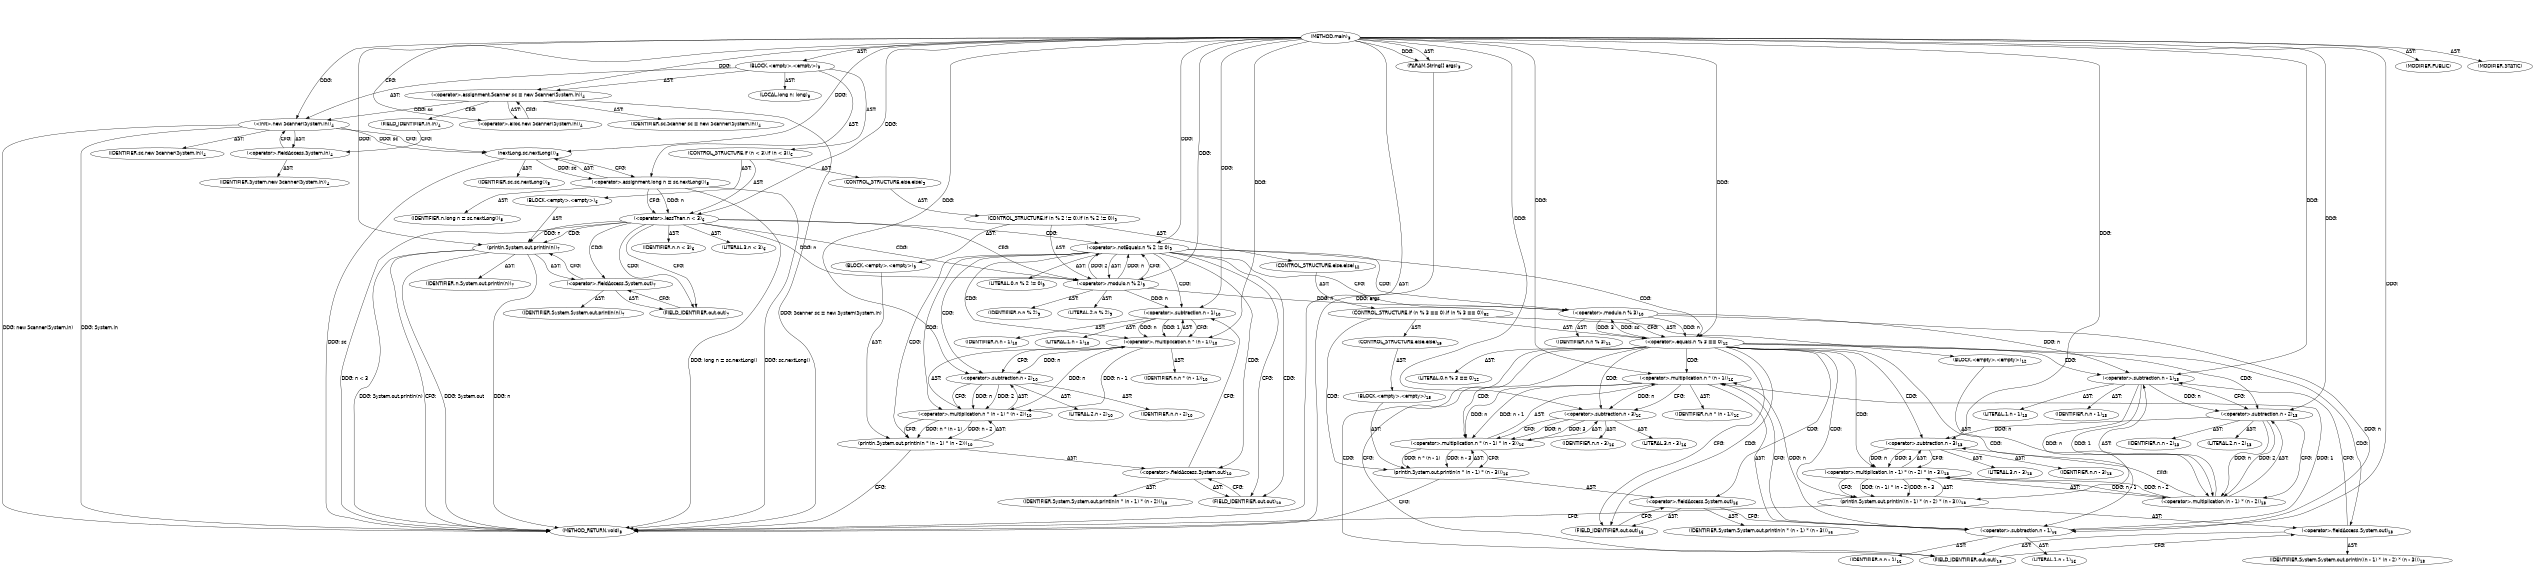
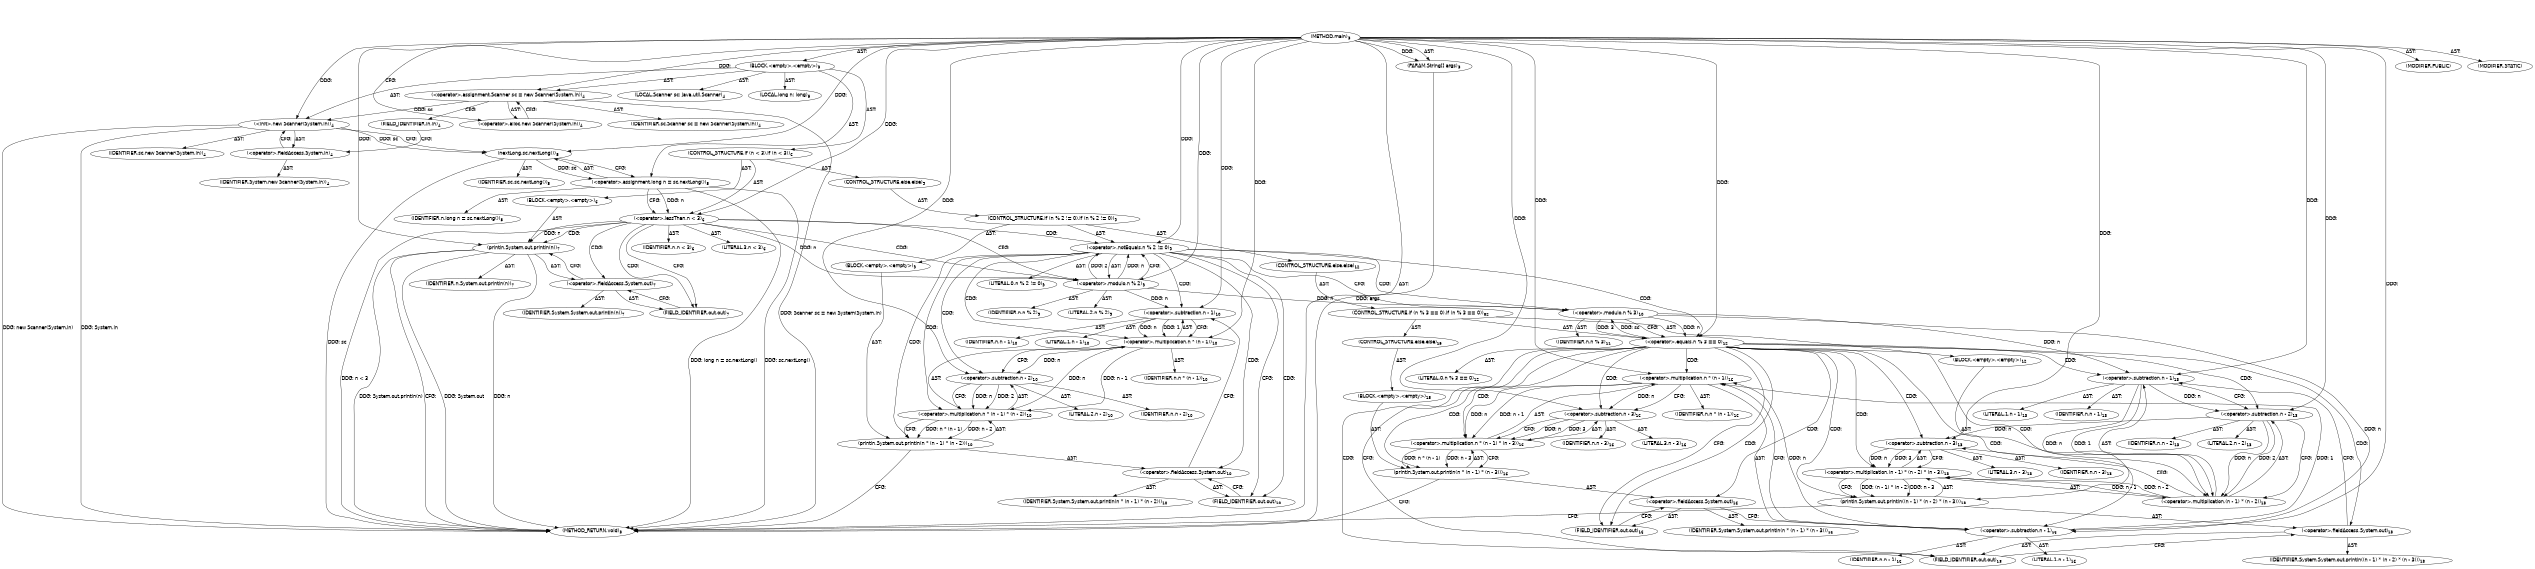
  digraph {
    fontname="DejaVu Sans"
    node [fontname="DejaVu Sans"]
    edge [fontname="DejaVu Sans"]
    n1 [label=<(METHOD,main)<SUB>3</SUB>>]
    n2 [label=<(PARAM,String[] args)<SUB>3</SUB>>]
    n3 [label=<(BLOCK,&lt;empty&gt;,&lt;empty&gt;)<SUB>3</SUB>>]
    n4 [label=<(&lt;operator&gt;.assignment,Scanner sc = new Scanner(System.in))<SUB>4</SUB>>]
    n5 [label=<(&lt;operator&gt;.alloc,new Scanner(System.in))<SUB>4</SUB>>]
    n6 [label=<(&lt;init&gt;,new Scanner(System.in))<SUB>4</SUB>>]
    n7 [label=<(nextLong,sc.nextLong())<SUB>5</SUB>>]
    n8 [label=<(&lt;operator&gt;.lessThan,n &lt; 3)<SUB>6</SUB>>]
    n9 [label=<(println,System.out.println(n))<SUB>7</SUB>>]
    n10 [label=<(&lt;operator&gt;.notEquals,n % 2 != 0)<SUB>9</SUB>>]
    n11 [label=<(&lt;operator&gt;.modulo,n % 2)<SUB>9</SUB>>]
    n12 [label=<(&lt;operator&gt;.multiplication,n * (n - 1))<SUB>10</SUB>>]
    n13 [label=<(&lt;operator&gt;.subtraction,n - 1)<SUB>10</SUB>>]
    n14 [label=<(&lt;operator&gt;.subtraction,n - 2)<SUB>10</SUB>>]
    n15 [label=<(&lt;operator&gt;.equals,n % 3 == 0)<SUB>12</SUB>>]
    n16 [label=<(&lt;operator&gt;.subtraction,n - 1)<SUB>13</SUB>>]
    n17 [label=<(&lt;operator&gt;.subtraction,n - 2)<SUB>13</SUB>>]
    n18 [label=<(&lt;operator&gt;.subtraction,n - 3)<SUB>13</SUB>>]
    n19 [label=<(&lt;operator&gt;.multiplication,n * (n - 1))<SUB>16</SUB>>]
    n20 [label=<(&lt;operator&gt;.subtraction,n - 1)<SUB>16</SUB>>]
    n21 [label=<(&lt;operator&gt;.subtraction,n - 3)<SUB>16</SUB>>]
    n22 [label=<(MODIFIER,PUBLIC)>]
    n23 [label=<(MODIFIER,STATIC)>]
    n24 [label=<(METHOD_RETURN,void)<SUB>3</SUB>>]
+   n25 [label=<(LOCAL,Scanner sc: java.util.Scanner)<SUB>4</SUB>>]
    n26 [label=<(LOCAL,long n: long)<SUB>5</SUB>>]
    n27 [label=<(&lt;operator&gt;.assignment,long n = sc.nextLong())<SUB>5</SUB>>]
    n28 [label=<(CONTROL_STRUCTURE,if (n &lt; 3),if (n &lt; 3))<SUB>6</SUB>>]
    n29 [label=<(IDENTIFIER,sc,Scanner sc = new Scanner(System.in))<SUB>4</SUB>>]
    n30 [label=<(FIELD_IDENTIFIER,in,in)<SUB>4</SUB>>]
    n31 [label=<(IDENTIFIER,sc,new Scanner(System.in))<SUB>4</SUB>>]
    n32 [label=<(&lt;operator&gt;.fieldAccess,System.in)<SUB>4</SUB>>]
    n33 [label=<(IDENTIFIER,sc,sc.nextLong())<SUB>5</SUB>>]
    n34 [label=<(IDENTIFIER,n,n &lt; 3)<SUB>6</SUB>>]
    n35 [label=<(LITERAL,3,n &lt; 3)<SUB>6</SUB>>]
    n36 [label=<(&lt;operator&gt;.fieldAccess,System.out)<SUB>7</SUB>>]
    n37 [label=<(FIELD_IDENTIFIER,out,out)<SUB>7</SUB>>]
    n38 [label=<(IDENTIFIER,n,System.out.println(n))<SUB>7</SUB>>]
    n39 [label=<(&lt;operator&gt;.modulo,n % 3)<SUB>10</SUB>>]
    n40 [label=<(LITERAL,0,n % 2 != 0)<SUB>9</SUB>>]
    n41 [label=<(println,System.out.println(n * (n - 1) * (n - 2)))<SUB>10</SUB>>]
    n42 [label=<(&lt;operator&gt;.fieldAccess,System.out)<SUB>10</SUB>>]
    n43 [label=<(FIELD_IDENTIFIER,out,out)<SUB>10</SUB>>]
    n44 [label=<(&lt;operator&gt;.multiplication,n * (n - 1) * (n - 2))<SUB>10</SUB>>]
    n45 [label=<(IDENTIFIER,n,n % 2)<SUB>9</SUB>>]
    n46 [label=<(LITERAL,2,n % 2)<SUB>9</SUB>>]
    n47 [label=<(IDENTIFIER,n,n * (n - 1))<SUB>10</SUB>>]
    n48 [label=<(IDENTIFIER,n,n - 1)<SUB>10</SUB>>]
    n49 [label=<(LITERAL,1,n - 1)<SUB>10</SUB>>]
    n50 [label=<(IDENTIFIER,n,n - 2)<SUB>10</SUB>>]
    n51 [label=<(LITERAL,2,n - 2)<SUB>10</SUB>>]
    n52 [label=<(LITERAL,0,n % 3 == 0)<SUB>12</SUB>>]
    n53 [label=<(println,System.out.println((n - 1) * (n - 2) * (n - 3)))<SUB>13</SUB>>]
    n54 [label=<(&lt;operator&gt;.fieldAccess,System.out)<SUB>13</SUB>>]
    n55 [label=<(FIELD_IDENTIFIER,out,out)<SUB>13</SUB>>]
    n56 [label=<(&lt;operator&gt;.multiplication,(n - 1) * (n - 2) * (n - 3))<SUB>13</SUB>>]
    n57 [label=<(&lt;operator&gt;.multiplication,(n - 1) * (n - 2))<SUB>13</SUB>>]
    n58 [label=<(println,System.out.println(n * (n - 1) * (n - 3)))<SUB>16</SUB>>]
    n59 [label=<(&lt;operator&gt;.fieldAccess,System.out)<SUB>16</SUB>>]
    n60 [label=<(FIELD_IDENTIFIER,out,out)<SUB>16</SUB>>]
    n61 [label=<(&lt;operator&gt;.multiplication,n * (n - 1) * (n - 3))<SUB>16</SUB>>]
    n62 [label=<(IDENTIFIER,n,n % 3)<SUB>11</SUB>>]
    n63 [label=<(IDENTIFIER,n,n - 1)<SUB>13</SUB>>]
    n64 [label=<(LITERAL,1,n - 1)<SUB>13</SUB>>]
    n65 [label=<(IDENTIFIER,n,n - 2)<SUB>13</SUB>>]
    n66 [label=<(LITERAL,2,n - 2)<SUB>13</SUB>>]
    n67 [label=<(IDENTIFIER,n,n - 3)<SUB>13</SUB>>]
    n68 [label=<(LITERAL,3,n - 3)<SUB>13</SUB>>]
    n69 [label=<(IDENTIFIER,n,n * (n - 1))<SUB>16</SUB>>]
    n70 [label=<(IDENTIFIER,n,n - 1)<SUB>16</SUB>>]
    n71 [label=<(LITERAL,1,n - 1)<SUB>16</SUB>>]
    n72 [label=<(IDENTIFIER,n,n - 3)<SUB>16</SUB>>]
    n73 [label=<(LITERAL,3,n - 3)<SUB>16</SUB>>]
    n74 [label=<(IDENTIFIER,n,long n = sc.nextLong())<SUB>5</SUB>>]
    n75 [label=<(BLOCK,&lt;empty&gt;,&lt;empty&gt;)<SUB>6</SUB>>]
    n76 [label=<(CONTROL_STRUCTURE,else,else)<SUB>9</SUB>>]
    n77 [label=<(IDENTIFIER,System,new Scanner(System.in))<SUB>4</SUB>>]
    n78 [label=<(CONTROL_STRUCTURE,if (n % 2 != 0),if (n % 2 != 0))<SUB>9</SUB>>]
    n79 [label=<(IDENTIFIER,System,System.out.println(n))<SUB>7</SUB>>]
    n80 [label=<(BLOCK,&lt;empty&gt;,&lt;empty&gt;)<SUB>9</SUB>>]
    n81 [label=<(CONTROL_STRUCTURE,else,else)<SUB>12</SUB>>]
    n82 [label=<(CONTROL_STRUCTURE,if (n % 3 == 0),if (n % 3 == 0))<SUB>82</SUB>>]
    n83 [label=<(IDENTIFIER,System,System.out.println(n * (n - 1) * (n - 2)))<SUB>10</SUB>>]
    n84 [label=<(BLOCK,&lt;empty&gt;,&lt;empty&gt;)<SUB>12</SUB>>]
    n85 [label=<(CONTROL_STRUCTURE,else,else)<SUB>15</SUB>>]
    n86 [label=<(BLOCK,&lt;empty&gt;,&lt;empty&gt;)<SUB>15</SUB>>]
    n87 [label=<(IDENTIFIER,System,System.out.println((n - 1) * (n - 2) * (n - 3)))<SUB>13</SUB>>]
    n88 [label=<(IDENTIFIER,System,System.out.println(n * (n - 1) * (n - 3)))<SUB>16</SUB>>]
    n1 -> n2 [label="AST: "]
    n1 -> n2 [label="DDG: "]
    n1 -> n3 [label="AST: "]
    n1 -> n4 [label="DDG: "]
    n1 -> n5 [label="CFG: "]
    n1 -> n6 [label="DDG: "]
    n1 -> n7 [label="DDG: "]
    n1 -> n8 [label="DDG: "]
    n1 -> n9 [label="DDG: "]
    n1 -> n10 [label="DDG: "]
    n1 -> n11 [label="DDG: "]
    n1 -> n12 [label="DDG: "]
    n1 -> n13 [label="DDG: "]
    n1 -> n14 [label="DDG: "]
    n1 -> n15 [label="DDG: "]
    n1 -> n16 [label="DDG: "]
    n1 -> n17 [label="DDG: "]
    n1 -> n18 [label="DDG: "]
    n1 -> n19 [label="DDG: "]
    n1 -> n20 [label="DDG: "]
    n1 -> n21 [label="DDG: "]
    n1 -> n22 [label="AST: "]
    n1 -> n23 [label="AST: "]
    n1 -> n24 [label="AST: "]
    n2 -> n24 [label="DDG: args"]
    n3 -> n4 [label="AST: "]
    n3 -> n6 [label="AST: "]
+   n3 -> n25 [label="AST: "]
    n3 -> n26 [label="AST: "]
    n3 -> n27 [label="AST: "]
    n3 -> n28 [label="AST: "]
    n4 -> n5 [label="AST: "]
    n4 -> n6 [label="DDG: sc"]
    n4 -> n24 [label="DDG: Scanner sc = new System(System.in)"]
    n4 -> n29 [label="AST: "]
    n4 -> n30 [label="CFG: "]
    n5 -> n4 [label="CFG: "]
    n6 -> n7 [label="CFG: "]
    n6 -> n7 [label="DDG: sc"]
    n6 -> n24 [label="DDG: System.in"]
    n6 -> n24 [label="DDG: new Scanner(System.in)"]
    n6 -> n31 [label="AST: "]
    n6 -> n32 [label="AST: "]
    n7 -> n24 [label="DDG: sc"]
    n7 -> n27 [label="CFG: "]
    n7 -> n27 [label="DDG: sc"]
    n7 -> n33 [label="AST: "]
    n8 -> n9 [label="DDG: n"]
    n8 -> n9 [label="CDG: "]
    n8 -> n10 [label="CDG: "]
    n8 -> n11 [label="CFG: "]
    n8 -> n11 [label="DDG: n"]
    n8 -> n11 [label="CDG: "]
    n8 -> n24 [label="DDG: n &lt; 3"]
    n8 -> n34 [label="AST: "]
    n8 -> n35 [label="AST: "]
    n8 -> n36 [label="CDG: "]
    n8 -> n37 [label="CFG: "]
    n8 -> n37 [label="CDG: "]
    n9 -> n24 [label="CFG: "]
    n9 -> n24 [label="DDG: System.out"]
    n9 -> n24 [label="DDG: n"]
    n9 -> n24 [label="DDG: System.out.println(n)"]
    n9 -> n36 [label="AST: "]
    n9 -> n38 [label="AST: "]
    n10 -> n11 [label="AST: "]
    n10 -> n12 [label="CDG: "]
    n10 -> n13 [label="CDG: "]
    n10 -> n14 [label="CDG: "]
    n10 -> n15 [label="CDG: "]
    n10 -> n39 [label="CFG: "]
    n10 -> n39 [label="CDG: "]
    n10 -> n40 [label="AST: "]
    n10 -> n41 [label="CDG: "]
    n10 -> n42 [label="CDG: "]
    n10 -> n43 [label="CFG: "]
    n10 -> n43 [label="CDG: "]
    n10 -> n44 [label="CDG: "]
    n11 -> n10 [label="CFG: "]
    n11 -> n10 [label="DDG: n"]
    n11 -> n10 [label="DDG: 2"]
    n11 -> n13 [label="DDG: n"]
    n11 -> n39 [label="DDG: n"]
    n11 -> n45 [label="AST: "]
    n11 -> n46 [label="AST: "]
    n12 -> n13 [label="AST: "]
    n12 -> n14 [label="CFG: "]
    n12 -> n14 [label="DDG: n"]
    n12 -> n44 [label="DDG: n"]
    n12 -> n44 [label="DDG: n - 1"]
    n12 -> n47 [label="AST: "]
    n13 -> n12 [label="CFG: "]
    n13 -> n12 [label="DDG: n"]
    n13 -> n12 [label="DDG: 1"]
    n13 -> n48 [label="AST: "]
    n13 -> n49 [label="AST: "]
    n14 -> n44 [label="CFG: "]
    n14 -> n44 [label="DDG: n"]
    n14 -> n44 [label="DDG: 2"]
    n14 -> n50 [label="AST: "]
    n14 -> n51 [label="AST: "]
    n15 -> n16 [label="CDG: "]
    n15 -> n17 [label="CDG: "]
    n15 -> n18 [label="CDG: "]
    n15 -> n19 [label="CDG: "]
    n15 -> n20 [label="CDG: "]
    n15 -> n21 [label="CDG: "]
    n15 -> n39 [label="DDG: sc"]
    n15 -> n52 [label="AST: "]
    n15 -> n53 [label="CDG: "]
    n15 -> n54 [label="CDG: "]
    n15 -> n55 [label="CFG: "]
    n15 -> n55 [label="CDG: "]
    n15 -> n56 [label="CDG: "]
-   n82 -> n58 [label="CDG: "]
+   n15 -> n57 [label="CDG: "]
+   n15 -> n58 [label="CDG: "]
    n15 -> n59 [label="CDG: "]
    n15 -> n60 [label="CFG: "]
    n15 -> n60 [label="CDG: "]
    n15 -> n61 [label="CDG: "]
    n16 -> n17 [label="CFG: "]
    n16 -> n17 [label="DDG: n"]
    n16 -> n57 [label="DDG: n"]
    n16 -> n57 [label="DDG: 1"]
    n16 -> n63 [label="AST: "]
    n16 -> n64 [label="AST: "]
    n17 -> n18 [label="DDG: n"]
    n17 -> n57 [label="CFG: "]
    n17 -> n57 [label="DDG: n"]
    n17 -> n57 [label="DDG: 2"]
    n17 -> n65 [label="AST: "]
    n17 -> n66 [label="AST: "]
    n18 -> n56 [label="CFG: "]
    n18 -> n56 [label="DDG: n"]
    n18 -> n56 [label="DDG: 3"]
    n18 -> n67 [label="AST: "]
    n18 -> n68 [label="AST: "]
    n19 -> n20 [label="AST: "]
    n19 -> n21 [label="CFG: "]
    n19 -> n21 [label="DDG: n"]
    n19 -> n61 [label="DDG: n"]
    n19 -> n61 [label="DDG: n - 1"]
    n19 -> n69 [label="AST: "]
    n20 -> n19 [label="CFG: "]
    n20 -> n19 [label="DDG: n"]
    n20 -> n19 [label="DDG: 1"]
    n20 -> n70 [label="AST: "]
    n20 -> n71 [label="AST: "]
    n21 -> n61 [label="CFG: "]
    n21 -> n61 [label="DDG: n"]
    n21 -> n61 [label="DDG: 3"]
    n21 -> n72 [label="AST: "]
    n21 -> n73 [label="AST: "]
    n27 -> n7 [label="AST: "]
    n27 -> n8 [label="CFG: "]
    n27 -> n8 [label="DDG: n"]
    n27 -> n24 [label="DDG: sc.nextLong()"]
    n27 -> n24 [label="DDG: long n = sc.nextLong()"]
    n27 -> n74 [label="AST: "]
    n28 -> n8 [label="AST: "]
    n28 -> n75 [label="AST: "]
    n28 -> n76 [label="AST: "]
    n30 -> n32 [label="CFG: "]
    n32 -> n6 [label="CFG: "]
    n32 -> n77 [label="AST: "]
    n36 -> n9 [label="CFG: "]
    n36 -> n37 [label="AST: "]
    n36 -> n79 [label="AST: "]
    n37 -> n36 [label="CFG: "]
    n39 -> n15 [label="CFG: "]
    n39 -> n15 [label="DDG: n"]
    n39 -> n15 [label="DDG: 3"]
    n39 -> n16 [label="DDG: n"]
    n39 -> n20 [label="DDG: n"]
    n39 -> n62 [label="AST: "]
    n41 -> n24 [label="CFG: "]
    n41 -> n42 [label="AST: "]
    n41 -> n44 [label="AST: "]
    n42 -> n13 [label="CFG: "]
    n42 -> n43 [label="AST: "]
    n42 -> n83 [label="AST: "]
    n43 -> n42 [label="CFG: "]
    n44 -> n12 [label="AST: "]
    n44 -> n14 [label="AST: "]
    n44 -> n41 [label="CFG: "]
    n44 -> n41 [label="DDG: n * (n - 1)"]
    n44 -> n41 [label="DDG: n - 2"]
    n53 -> n24 [label="CFG: "]
    n53 -> n54 [label="AST: "]
    n53 -> n56 [label="AST: "]
    n54 -> n16 [label="CFG: "]
    n54 -> n55 [label="AST: "]
    n54 -> n87 [label="AST: "]
    n55 -> n54 [label="CFG: "]
    n56 -> n18 [label="AST: "]
    n56 -> n53 [label="CFG: "]
    n56 -> n53 [label="DDG: (n - 1) * (n - 2)"]
    n56 -> n53 [label="DDG: n - 3"]
    n56 -> n57 [label="AST: "]
    n57 -> n16 [label="AST: "]
    n57 -> n17 [label="AST: "]
    n57 -> n18 [label="CFG: "]
    n57 -> n56 [label="DDG: n - 1"]
    n57 -> n56 [label="DDG: n - 2"]
    n58 -> n24 [label="CFG: "]
    n58 -> n59 [label="AST: "]
    n58 -> n61 [label="AST: "]
    n59 -> n20 [label="CFG: "]
    n59 -> n60 [label="AST: "]
    n59 -> n88 [label="AST: "]
    n60 -> n59 [label="CFG: "]
    n61 -> n19 [label="AST: "]
    n61 -> n21 [label="AST: "]
    n61 -> n58 [label="CFG: "]
    n61 -> n58 [label="DDG: n * (n - 1)"]
    n61 -> n58 [label="DDG: n - 3"]
    n75 -> n9 [label="AST: "]
    n76 -> n78 [label="AST: "]
-   n78 -> n11 [label="AST: "]
+   n78 -> n10 [label="AST: "]
    n78 -> n80 [label="AST: "]
    n78 -> n81 [label="AST: "]
    n80 -> n41 [label="AST: "]
    n81 -> n82 [label="AST: "]
    n82 -> n15 [label="AST: "]
    n82 -> n84 [label="AST: "]
    n82 -> n85 [label="AST: "]
    n84 -> n53 [label="AST: "]
    n85 -> n86 [label="AST: "]
    n86 -> n58 [label="AST: "]
  }
